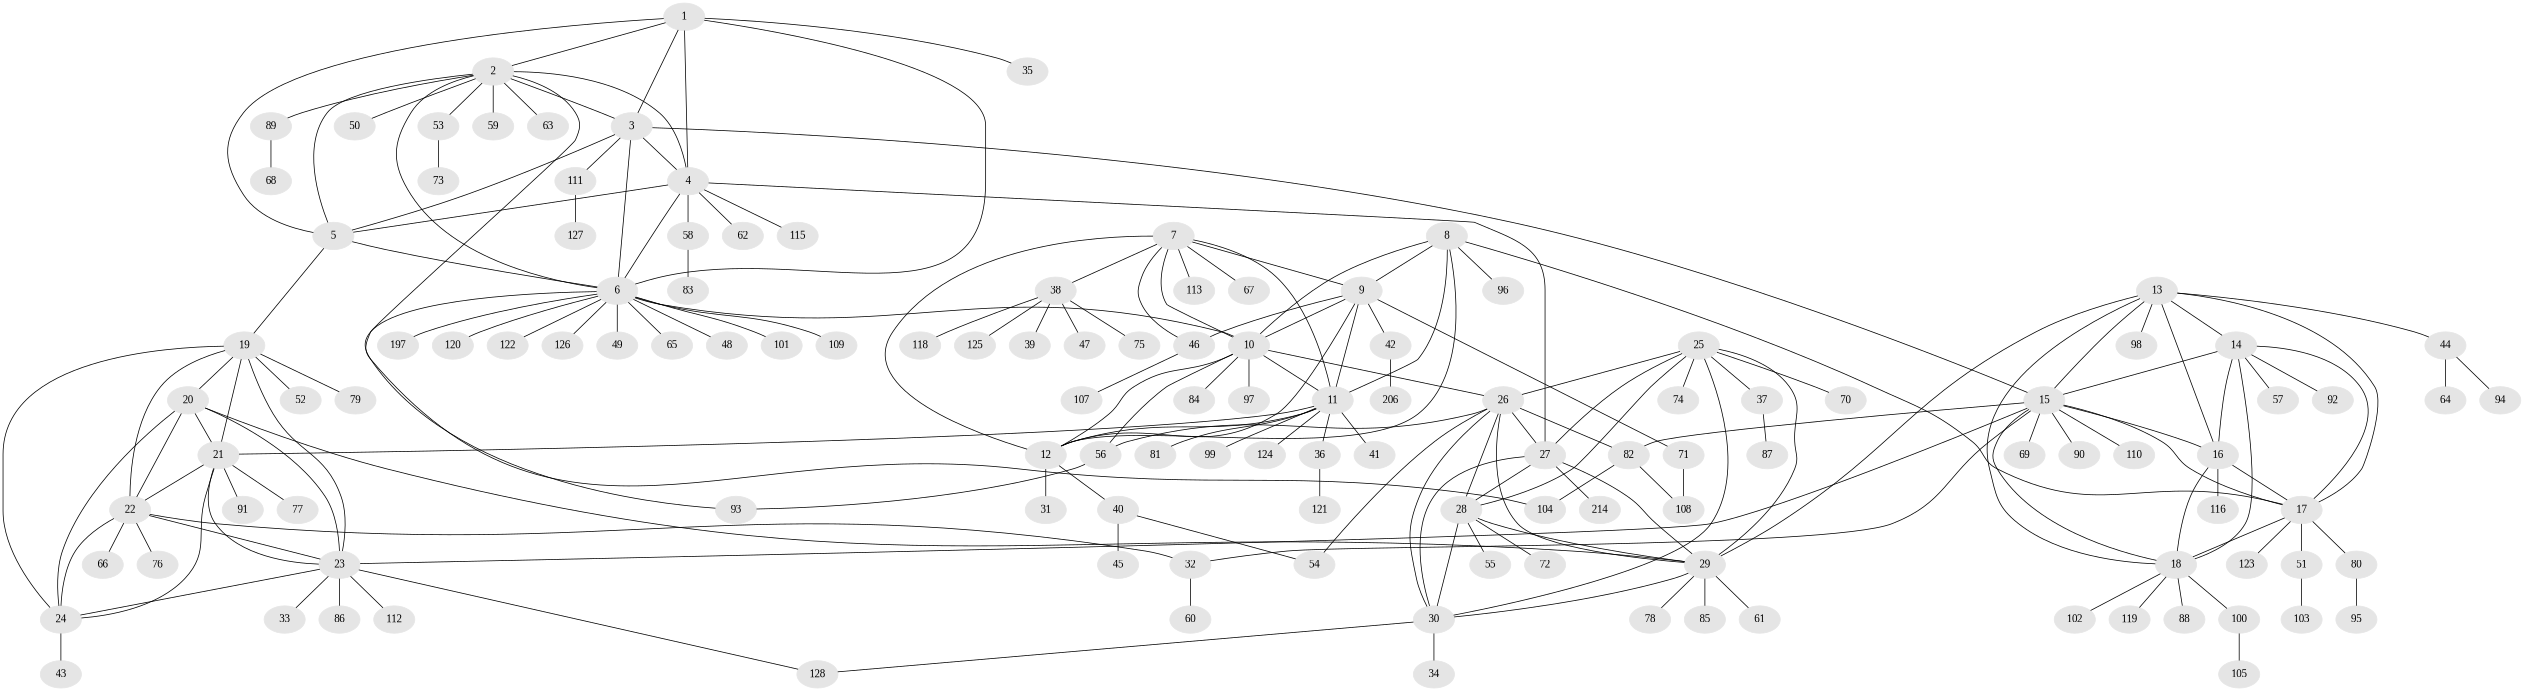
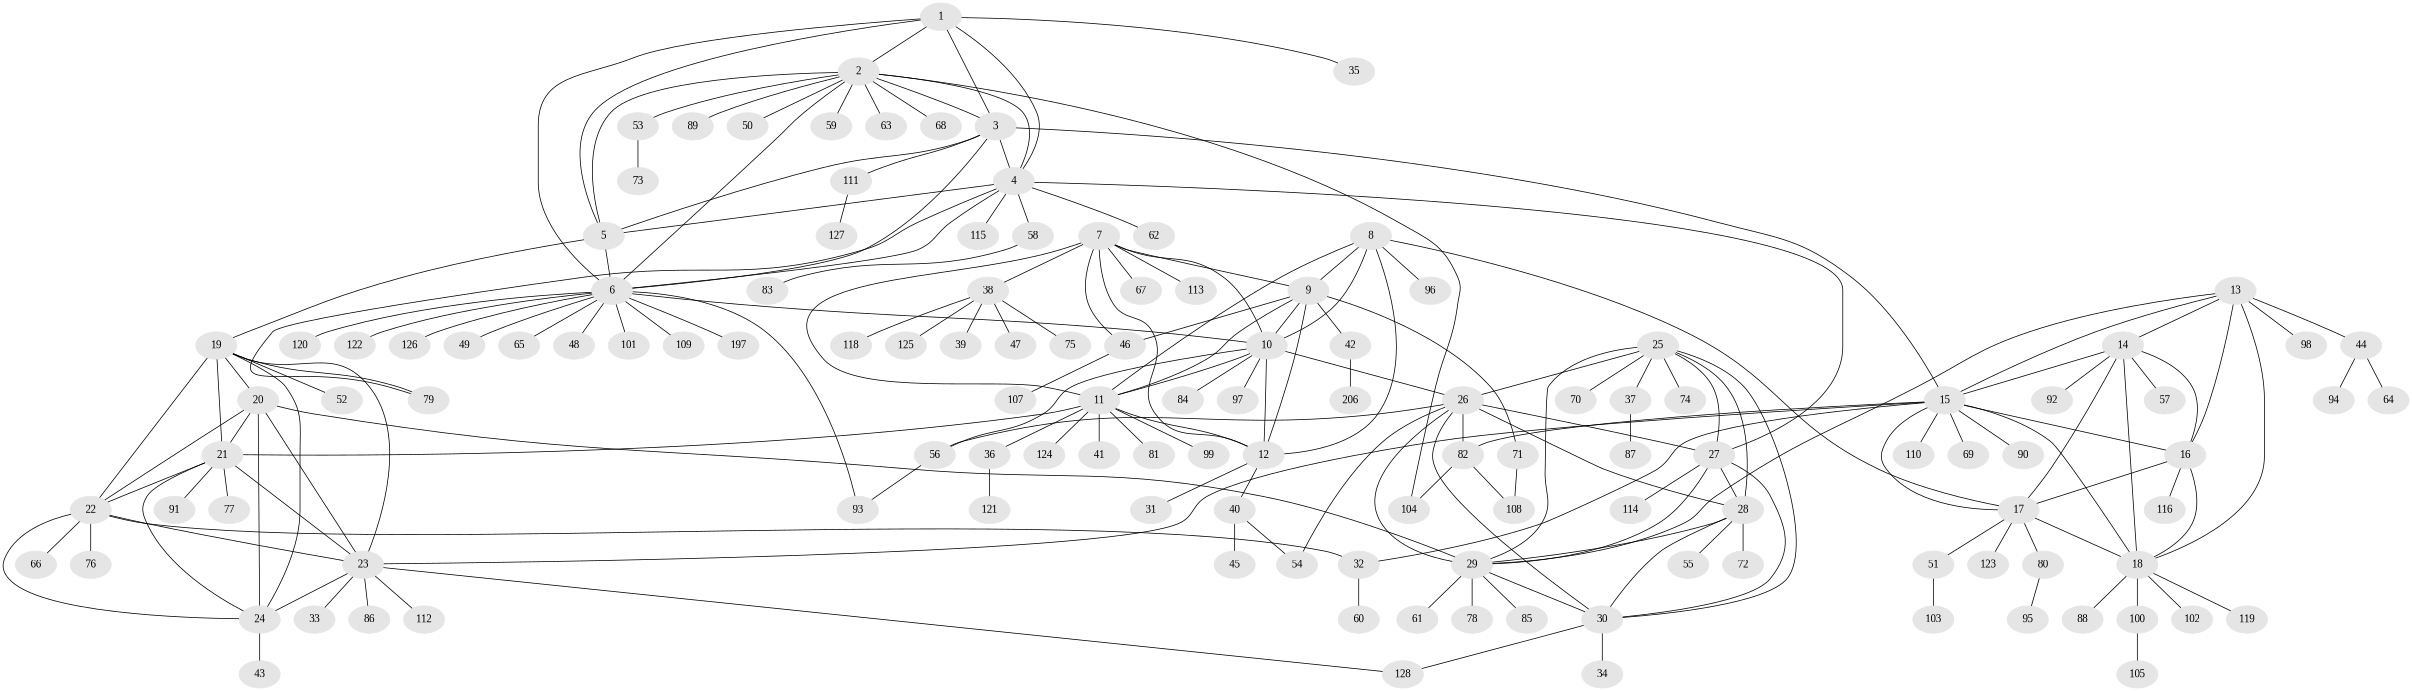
  graph {
    fontname="Liberation Serif"
    node [color=gray90 fontname="Liberation Serif" style=filled]
    edge [fontname="Liberation Serif"]
    1
    2
    3
    4
    5
    6
    35
    50
    53
    59
    63
    68
    89
    104
    15
    111
    27
    58
    62
    79
    115
    19
    10
    48
    49
    65
    93
    101
    109
    n30 [label=197]
    120
    122
    126
    73
    17
    16
    18
    23
    32
    69
    82
    90
    110
    127
    29
    28
    30
-   114 [label=214]
+   114
    83
    21
    20
    22
    24
    52
    11
    12
    26
    56
    84
    97
    7
    9
    38
    67
    113
    46
    8
    96
    42
    71
    36
    41
    81
    99
    124
    31
    40
    39
    47
    75
    118
    125
    51
    80
    123
    n86 [label=206]
    107
    108
    54
    77
    91
    121
    45
    13
    14
    44
    98
    57
    92
    116
    88
    100
    102
    119
    61
    78
    85
    64
    94
    33
    86
    112
    128
    60
    103
    95
    105
    66
    76
    43
    25
    37
    70
    74
    55
    72
    34
    87
    1 -- 2
    1 -- 3
    1 -- 4
    1 -- 5
    1 -- 6
    1 -- 35
    2 -- 3
    2 -- 4
    2 -- 5
    2 -- 6
    2 -- 50
    2 -- 53
    2 -- 59
    2 -- 63
-   89 -- 68
+   2 -- 68
    2 -- 89
    2 -- 104
    3 -- 4
    3 -- 5
    3 -- 6
    3 -- 15
    3 -- 111
    4 -- 5
    4 -- 6
    4 -- 27
    4 -- 58
    4 -- 62
+   4 -- 79
    4 -- 115
    5 -- 6
    5 -- 19
    6 -- 10
    6 -- 48
    6 -- 49
    6 -- 65
    6 -- 93
    6 -- 101
    6 -- 109
    6 -- n30
    6 -- 120
    6 -- 122
    6 -- 126
    53 -- 73
    15 -- 17
    15 -- 16
    15 -- 18
    15 -- 23
    15 -- 32
    15 -- 69
    15 -- 82
    15 -- 90
    15 -- 110
    111 -- 127
    27 -- 29
    27 -- 28
    27 -- 30
    27 -- 114
    58 -- 83
    19 -- 79
    19 -- 23
    19 -- 21
    19 -- 20
    19 -- 22
    19 -- 24
    19 -- 52
    10 -- 11
    10 -- 12
    10 -- 26
    10 -- 56
    10 -- 84
    10 -- 97
    17 -- 18
    17 -- 51
    17 -- 80
    17 -- 123
    16 -- 17
    16 -- 18
    16 -- 116
    18 -- 88
    18 -- 100
    18 -- 102
    18 -- 119
    23 -- 24
    23 -- 33
    23 -- 86
    23 -- 112
    23 -- 128
    32 -- 60
    82 -- 104
    82 -- 108
    29 -- 30
    29 -- 61
    29 -- 78
    29 -- 85
    28 -- 29
    28 -- 30
    28 -- 55
    28 -- 72
    30 -- 128
    30 -- 34
    21 -- 23
    21 -- 22
    21 -- 24
    21 -- 77
    21 -- 91
    20 -- 23
    20 -- 29
    20 -- 21
    20 -- 22
    20 -- 24
    22 -- 23
    22 -- 32
    22 -- 24
    22 -- 66
    22 -- 76
    24 -- 43
    11 -- 21
    11 -- 12
    11 -- 36
    11 -- 41
    11 -- 81
    11 -- 99
    11 -- 124
    12 -- 31
    12 -- 40
    26 -- 27
    26 -- 82
    26 -- 29
    26 -- 28
    26 -- 30
    26 -- 56
    26 -- 54
    56 -- 93
    7 -- 10
    7 -- 11
    7 -- 12
    7 -- 9
    7 -- 38
    7 -- 67
    7 -- 113
    7 -- 46
    9 -- 10
    9 -- 11
    9 -- 12
    9 -- 46
    9 -- 42
    9 -- 71
    38 -- 39
    38 -- 47
    38 -- 75
    38 -- 118
    38 -- 125
    46 -- 107
    8 -- 10
    8 -- 17
    8 -- 11
    8 -- 12
    8 -- 9
    8 -- 96
    42 -- n86
    71 -- 108
    36 -- 121
    40 -- 54
    40 -- 45
    51 -- 103
    80 -- 95
    13 -- 15
-   13 -- 17
    13 -- 16
    13 -- 18
    13 -- 29
    13 -- 14
    13 -- 44
    13 -- 98
    14 -- 15
    14 -- 17
    14 -- 16
    14 -- 18
    14 -- 57
    14 -- 92
    44 -- 64
    44 -- 94
    100 -- 105
    25 -- 27
    25 -- 29
    25 -- 28
    25 -- 30
    25 -- 26
    25 -- 37
    25 -- 70
    25 -- 74
    37 -- 87
  }
